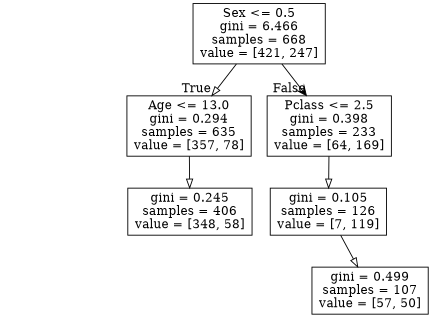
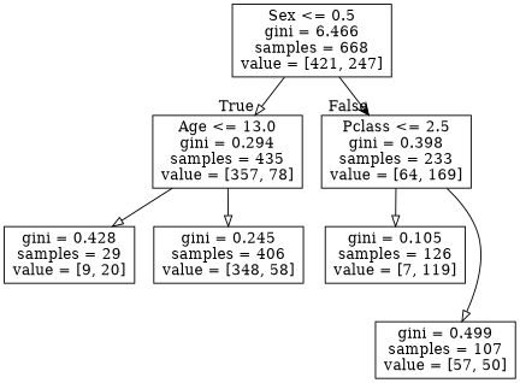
  digraph {
    node [shape=box]
    edge [arrowhead=onormal]
    n1 [label="Sex <= 0.5\ngini = 6.466\nsamples = 668\nvalue = [421, 247]"]
-   n2 [label="Age <= 13.0\ngini = 0.294\nsamples = 635\nvalue = [357, 78]"]
+   n2 [label="Age <= 13.0\ngini = 0.294\nsamples = 435\nvalue = [357, 78]"]
    n3 [label="Pclass <= 2.5\ngini = 0.398\nsamples = 233\nvalue = [64, 169]"]
+   n4 [label="gini = 0.428\nsamples = 29\nvalue = [9, 20]"]
    n5 [label="gini = 0.245\nsamples = 406\nvalue = [348, 58]"]
    n6 [label="gini = 0.105\nsamples = 126\nvalue = [7, 119]"]
    n7 [label="gini = 0.499\nsamples = 107\nvalue = [57, 50]"]
    n1 -> n2 [headlabel=True labelangle=45 labeldistance=2.5]
    n1 -> n3 [arrowhead=vee headlabel=False labelangle=-45 labeldistance=2.5]
+   n2 -> n4
    n2 -> n5
    n3 -> n6
-   n6 -> n7
+   n3 -> n7
  }
